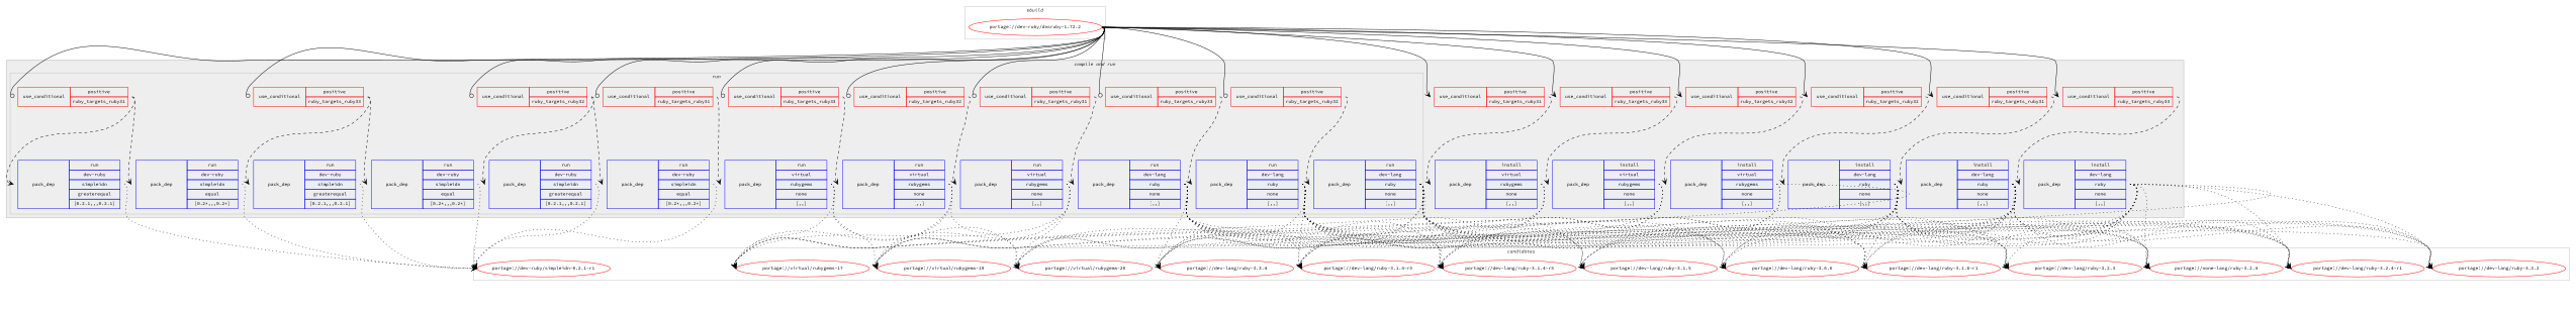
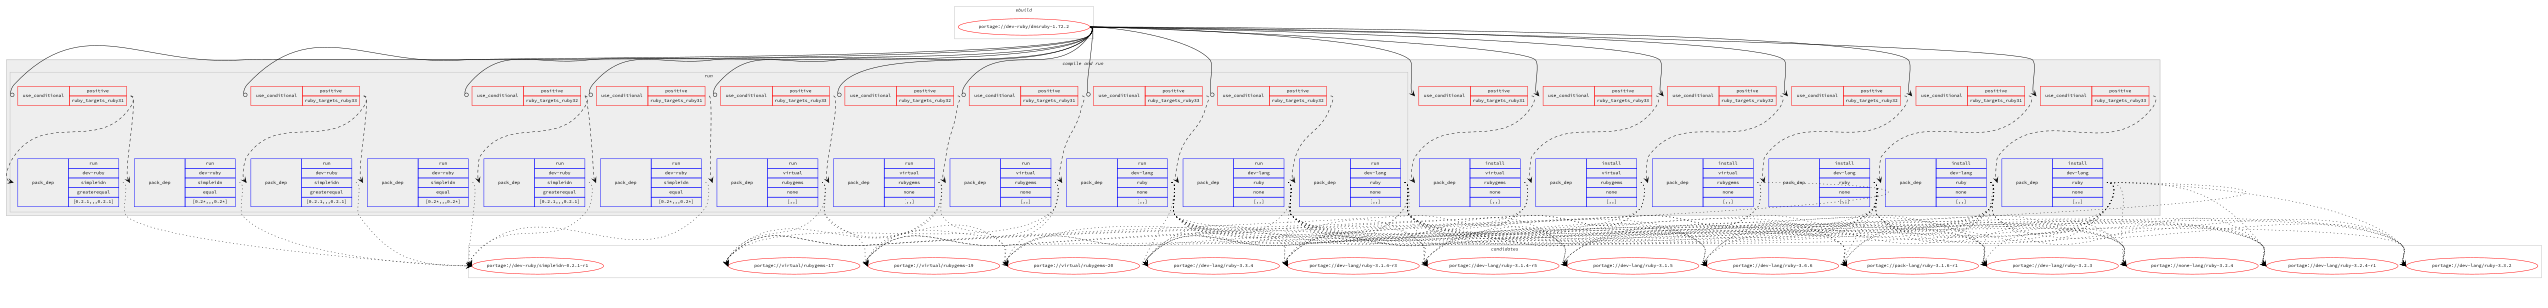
  digraph {
    compound=true
    concentrate=true
    fontname="Source Code Pro"
    fontsize=10
    newrank=true
    rankdir=TB
    ranksep=1.5
    node [color=red fontname="Source Code Pro" fontsize=10 shape=none]
    edge [arrowhead=vee fontname="Source Code Pro" headport=w style=dotted tailport=e weight=100]
    n1 [label="portage://dev-ruby/dnsruby-1.72.2" width=4 shape=""]
    n2 [color=blue label=<<TABLE BORDER="0" CELLBORDER="1" CELLSPACING="0" CELLPADDING="4" WIDTH="220"><TR><TD ROWSPAN="6" CELLPADDING="30">pack_dep</TD></TR><TR><TD WIDTH="110">install</TD></TR><TR><TD>dev-lang</TD></TR><TR><TD>ruby</TD></TR><TR><TD>none</TD></TR><TR><TD>[,,]</TD></TR></TABLE>>]
    n3 [label=<<TABLE BORDER="0" CELLBORDER="1" CELLSPACING="0" CELLPADDING="4"><TR><TD ROWSPAN="3" CELLPADDING="10">use_conditional</TD></TR><TR><TD>positive</TD></TR><TR><TD>ruby_targets_ruby31</TD></TR></TABLE>>]
    n4 [color=blue label=<<TABLE BORDER="0" CELLBORDER="1" CELLSPACING="0" CELLPADDING="4" WIDTH="220"><TR><TD ROWSPAN="6" CELLPADDING="30">pack_dep</TD></TR><TR><TD WIDTH="110">install</TD></TR><TR><TD>virtual</TD></TR><TR><TD>rubygems</TD></TR><TR><TD>none</TD></TR><TR><TD>[,,]</TD></TR></TABLE>>]
    n5 [label=<<TABLE BORDER="0" CELLBORDER="1" CELLSPACING="0" CELLPADDING="4"><TR><TD ROWSPAN="3" CELLPADDING="10">use_conditional</TD></TR><TR><TD>positive</TD></TR><TR><TD>ruby_targets_ruby31</TD></TR></TABLE>>]
    n6 [color=blue label=<<TABLE BORDER="0" CELLBORDER="1" CELLSPACING="0" CELLPADDING="4" WIDTH="220"><TR><TD ROWSPAN="6" CELLPADDING="30">pack_dep</TD></TR><TR><TD WIDTH="110">install</TD></TR><TR><TD>dev-lang</TD></TR><TR><TD>ruby</TD></TR><TR><TD>none</TD></TR><TR><TD>[,,]</TD></TR></TABLE>>]
    n7 [label=<<TABLE BORDER="0" CELLBORDER="1" CELLSPACING="0" CELLPADDING="4"><TR><TD ROWSPAN="3" CELLPADDING="10">use_conditional</TD></TR><TR><TD>positive</TD></TR><TR><TD>ruby_targets_ruby32</TD></TR></TABLE>>]
    n8 [color=blue label=<<TABLE BORDER="0" CELLBORDER="1" CELLSPACING="0" CELLPADDING="4" WIDTH="220"><TR><TD ROWSPAN="6" CELLPADDING="30">pack_dep</TD></TR><TR><TD WIDTH="110">install</TD></TR><TR><TD>virtual</TD></TR><TR><TD>rubygems</TD></TR><TR><TD>none</TD></TR><TR><TD>[,,]</TD></TR></TABLE>>]
    n9 [label=<<TABLE BORDER="0" CELLBORDER="1" CELLSPACING="0" CELLPADDING="4"><TR><TD ROWSPAN="3" CELLPADDING="10">use_conditional</TD></TR><TR><TD>positive</TD></TR><TR><TD>ruby_targets_ruby32</TD></TR></TABLE>>]
    n10 [color=blue label=<<TABLE BORDER="0" CELLBORDER="1" CELLSPACING="0" CELLPADDING="4" WIDTH="220"><TR><TD ROWSPAN="6" CELLPADDING="30">pack_dep</TD></TR><TR><TD WIDTH="110">install</TD></TR><TR><TD>dev-lang</TD></TR><TR><TD>ruby</TD></TR><TR><TD>none</TD></TR><TR><TD>[,,]</TD></TR></TABLE>>]
    n11 [label=<<TABLE BORDER="0" CELLBORDER="1" CELLSPACING="0" CELLPADDING="4"><TR><TD ROWSPAN="3" CELLPADDING="10">use_conditional</TD></TR><TR><TD>positive</TD></TR><TR><TD>ruby_targets_ruby33</TD></TR></TABLE>>]
    n12 [color=blue label=<<TABLE BORDER="0" CELLBORDER="1" CELLSPACING="0" CELLPADDING="4" WIDTH="220"><TR><TD ROWSPAN="6" CELLPADDING="30">pack_dep</TD></TR><TR><TD WIDTH="110">install</TD></TR><TR><TD>virtual</TD></TR><TR><TD>rubygems</TD></TR><TR><TD>none</TD></TR><TR><TD>[,,]</TD></TR></TABLE>>]
    n13 [label=<<TABLE BORDER="0" CELLBORDER="1" CELLSPACING="0" CELLPADDING="4"><TR><TD ROWSPAN="3" CELLPADDING="10">use_conditional</TD></TR><TR><TD>positive</TD></TR><TR><TD>ruby_targets_ruby33</TD></TR></TABLE>>]
    n14 [color=blue label=<<TABLE BORDER="0" CELLBORDER="1" CELLSPACING="0" CELLPADDING="4" WIDTH="220"><TR><TD ROWSPAN="6" CELLPADDING="30">pack_dep</TD></TR><TR><TD WIDTH="110">run</TD></TR><TR><TD>dev-lang</TD></TR><TR><TD>ruby</TD></TR><TR><TD>none</TD></TR><TR><TD>[,,]</TD></TR></TABLE>>]
    n15 [label=<<TABLE BORDER="0" CELLBORDER="1" CELLSPACING="0" CELLPADDING="4"><TR><TD ROWSPAN="3" CELLPADDING="10">use_conditional</TD></TR><TR><TD>positive</TD></TR><TR><TD>ruby_targets_ruby31</TD></TR></TABLE>>]
    n16 [color=blue label=<<TABLE BORDER="0" CELLBORDER="1" CELLSPACING="0" CELLPADDING="4" WIDTH="220"><TR><TD ROWSPAN="6" CELLPADDING="30">pack_dep</TD></TR><TR><TD WIDTH="110">run</TD></TR><TR><TD>dev-ruby</TD></TR><TR><TD>simpleidn</TD></TR><TR><TD>greaterequal</TD></TR><TR><TD>[0.2.1,,,0.2.1]</TD></TR></TABLE>>]
    n17 [color=blue label=<<TABLE BORDER="0" CELLBORDER="1" CELLSPACING="0" CELLPADDING="4" WIDTH="220"><TR><TD ROWSPAN="6" CELLPADDING="30">pack_dep</TD></TR><TR><TD WIDTH="110">run</TD></TR><TR><TD>dev-ruby</TD></TR><TR><TD>simpleidn</TD></TR><TR><TD>equal</TD></TR><TR><TD>[0.2*,,,0.2*]</TD></TR></TABLE>>]
    n18 [label=<<TABLE BORDER="0" CELLBORDER="1" CELLSPACING="0" CELLPADDING="4"><TR><TD ROWSPAN="3" CELLPADDING="10">use_conditional</TD></TR><TR><TD>positive</TD></TR><TR><TD>ruby_targets_ruby31</TD></TR></TABLE>>]
    n19 [color=blue label=<<TABLE BORDER="0" CELLBORDER="1" CELLSPACING="0" CELLPADDING="4" WIDTH="220"><TR><TD ROWSPAN="6" CELLPADDING="30">pack_dep</TD></TR><TR><TD WIDTH="110">run</TD></TR><TR><TD>virtual</TD></TR><TR><TD>rubygems</TD></TR><TR><TD>none</TD></TR><TR><TD>[,,]</TD></TR></TABLE>>]
    n20 [label=<<TABLE BORDER="0" CELLBORDER="1" CELLSPACING="0" CELLPADDING="4"><TR><TD ROWSPAN="3" CELLPADDING="10">use_conditional</TD></TR><TR><TD>positive</TD></TR><TR><TD>ruby_targets_ruby31</TD></TR></TABLE>>]
    n21 [color=blue label=<<TABLE BORDER="0" CELLBORDER="1" CELLSPACING="0" CELLPADDING="4" WIDTH="220"><TR><TD ROWSPAN="6" CELLPADDING="30">pack_dep</TD></TR><TR><TD WIDTH="110">run</TD></TR><TR><TD>dev-lang</TD></TR><TR><TD>ruby</TD></TR><TR><TD>none</TD></TR><TR><TD>[,,]</TD></TR></TABLE>>]
    n22 [label=<<TABLE BORDER="0" CELLBORDER="1" CELLSPACING="0" CELLPADDING="4"><TR><TD ROWSPAN="3" CELLPADDING="10">use_conditional</TD></TR><TR><TD>positive</TD></TR><TR><TD>ruby_targets_ruby32</TD></TR></TABLE>>]
    n23 [color=blue label=<<TABLE BORDER="0" CELLBORDER="1" CELLSPACING="0" CELLPADDING="4" WIDTH="220"><TR><TD ROWSPAN="6" CELLPADDING="30">pack_dep</TD></TR><TR><TD WIDTH="110">run</TD></TR><TR><TD>dev-ruby</TD></TR><TR><TD>simpleidn</TD></TR><TR><TD>greaterequal</TD></TR><TR><TD>[0.2.1,,,0.2.1]</TD></TR></TABLE>>]
    n24 [color=blue label=<<TABLE BORDER="0" CELLBORDER="1" CELLSPACING="0" CELLPADDING="4" WIDTH="220"><TR><TD ROWSPAN="6" CELLPADDING="30">pack_dep</TD></TR><TR><TD WIDTH="110">run</TD></TR><TR><TD>dev-ruby</TD></TR><TR><TD>simpleidn</TD></TR><TR><TD>equal</TD></TR><TR><TD>[0.2*,,,0.2*]</TD></TR></TABLE>>]
    n25 [label=<<TABLE BORDER="0" CELLBORDER="1" CELLSPACING="0" CELLPADDING="4"><TR><TD ROWSPAN="3" CELLPADDING="10">use_conditional</TD></TR><TR><TD>positive</TD></TR><TR><TD>ruby_targets_ruby32</TD></TR></TABLE>>]
    n26 [color=blue label=<<TABLE BORDER="0" CELLBORDER="1" CELLSPACING="0" CELLPADDING="4" WIDTH="220"><TR><TD ROWSPAN="6" CELLPADDING="30">pack_dep</TD></TR><TR><TD WIDTH="110">run</TD></TR><TR><TD>virtual</TD></TR><TR><TD>rubygems</TD></TR><TR><TD>none</TD></TR><TR><TD>[,,]</TD></TR></TABLE>>]
    n27 [label=<<TABLE BORDER="0" CELLBORDER="1" CELLSPACING="0" CELLPADDING="4"><TR><TD ROWSPAN="3" CELLPADDING="10">use_conditional</TD></TR><TR><TD>positive</TD></TR><TR><TD>ruby_targets_ruby32</TD></TR></TABLE>>]
    n28 [color=blue label=<<TABLE BORDER="0" CELLBORDER="1" CELLSPACING="0" CELLPADDING="4" WIDTH="220"><TR><TD ROWSPAN="6" CELLPADDING="30">pack_dep</TD></TR><TR><TD WIDTH="110">run</TD></TR><TR><TD>dev-lang</TD></TR><TR><TD>ruby</TD></TR><TR><TD>none</TD></TR><TR><TD>[,,]</TD></TR></TABLE>>]
    n29 [label=<<TABLE BORDER="0" CELLBORDER="1" CELLSPACING="0" CELLPADDING="4"><TR><TD ROWSPAN="3" CELLPADDING="10">use_conditional</TD></TR><TR><TD>positive</TD></TR><TR><TD>ruby_targets_ruby33</TD></TR></TABLE>>]
    n30 [color=blue label=<<TABLE BORDER="0" CELLBORDER="1" CELLSPACING="0" CELLPADDING="4" WIDTH="220"><TR><TD ROWSPAN="6" CELLPADDING="30">pack_dep</TD></TR><TR><TD WIDTH="110">run</TD></TR><TR><TD>dev-ruby</TD></TR><TR><TD>simpleidn</TD></TR><TR><TD>greaterequal</TD></TR><TR><TD>[0.2.1,,,0.2.1]</TD></TR></TABLE>>]
    n31 [color=blue label=<<TABLE BORDER="0" CELLBORDER="1" CELLSPACING="0" CELLPADDING="4" WIDTH="220"><TR><TD ROWSPAN="6" CELLPADDING="30">pack_dep</TD></TR><TR><TD WIDTH="110">run</TD></TR><TR><TD>dev-ruby</TD></TR><TR><TD>simpleidn</TD></TR><TR><TD>equal</TD></TR><TR><TD>[0.2*,,,0.2*]</TD></TR></TABLE>>]
    n32 [label=<<TABLE BORDER="0" CELLBORDER="1" CELLSPACING="0" CELLPADDING="4"><TR><TD ROWSPAN="3" CELLPADDING="10">use_conditional</TD></TR><TR><TD>positive</TD></TR><TR><TD>ruby_targets_ruby33</TD></TR></TABLE>>]
    n33 [color=blue label=<<TABLE BORDER="0" CELLBORDER="1" CELLSPACING="0" CELLPADDING="4" WIDTH="220"><TR><TD ROWSPAN="6" CELLPADDING="30">pack_dep</TD></TR><TR><TD WIDTH="110">run</TD></TR><TR><TD>virtual</TD></TR><TR><TD>rubygems</TD></TR><TR><TD>none</TD></TR><TR><TD>[,,]</TD></TR></TABLE>>]
    n34 [label=<<TABLE BORDER="0" CELLBORDER="1" CELLSPACING="0" CELLPADDING="4"><TR><TD ROWSPAN="3" CELLPADDING="10">use_conditional</TD></TR><TR><TD>positive</TD></TR><TR><TD>ruby_targets_ruby33</TD></TR></TABLE>>]
    n35 [label="portage://virtual/rubygems-20" width=4 shape=""]
    n36 [label="portage://virtual/rubygems-19" width=4 shape=""]
    n37 [label="portage://virtual/rubygems-17" width=4 shape=""]
    n38 [label="portage://dev-lang/ruby-3.3.4" width=4 shape=""]
    n39 [label="portage://dev-lang/ruby-3.3.2" width=4 shape=""]
    n40 [label="portage://dev-lang/ruby-3.2.4-r1" width=4 shape=""]
    n41 [label="portage://none-lang/ruby-3.2.4" width=4 shape=""]
    n42 [label="portage://dev-lang/ruby-3.2.3" width=4 shape=""]
-   n43 [label="portage://dev-lang/ruby-3.1.6-r1" width=4 shape=""]
+   n43 [label="portage://pack-lang/ruby-3.1.6-r1" width=4 shape=""]
    n44 [label="portage://dev-lang/ruby-3.6.6" width=4 shape=""]
    n45 [label="portage://dev-lang/ruby-3.1.5" width=4 shape=""]
    n46 [label="portage://dev-lang/ruby-3.1.4-r5" width=4 shape=""]
    n47 [label="portage://dev-lang/ruby-3.1.4-r3" width=4 shape=""]
    n48 [label="portage://dev-ruby/simpleidn-0.2.1-r1" width=4 shape=""]
    subgraph cluster_1 {
      color=gray
      label=<<i>ebuild</i>>
      n1
    }
    subgraph cluster_2 {
      color=gray
      label=<<i>dependencies</i>>
      subgraph cluster_3 {
        color=gray
        fillcolor="#eeeeee"
        label=<<i>compile</i>>
        style=filled
        subgraph sub_4 {
          color=gray
          fillcolor="#eeeeee"
          label=<<i>compile</i>>
          style=filled
          n3
          subgraph sub_5 {
            color=gray
            fillcolor="#eeeeee"
            label=<<i>compile</i>>
            style=filled
            n2
          }
        }
        subgraph sub_6 {
          color=gray
          fillcolor="#eeeeee"
          label=<<i>compile</i>>
          style=filled
          n5
          subgraph sub_7 {
            color=gray
            fillcolor="#eeeeee"
            label=<<i>compile</i>>
            style=filled
            n4
          }
        }
        subgraph sub_8 {
          color=gray
          fillcolor="#eeeeee"
          label=<<i>compile</i>>
          style=filled
          n7
          subgraph sub_9 {
            color=gray
            fillcolor="#eeeeee"
            label=<<i>compile</i>>
            style=filled
            n6
          }
        }
        subgraph sub_10 {
          color=gray
          fillcolor="#eeeeee"
          label=<<i>compile</i>>
          style=filled
          n9
          subgraph sub_11 {
            color=gray
            fillcolor="#eeeeee"
            label=<<i>compile</i>>
            style=filled
            n8
          }
        }
        subgraph sub_12 {
          color=gray
          fillcolor="#eeeeee"
          label=<<i>compile</i>>
          style=filled
          n11
          subgraph sub_13 {
            color=gray
            fillcolor="#eeeeee"
            label=<<i>compile</i>>
            style=filled
            n10
          }
        }
        subgraph sub_14 {
          color=gray
          fillcolor="#eeeeee"
          label=<<i>compile</i>>
          style=filled
          n13
          subgraph sub_15 {
            color=gray
            fillcolor="#eeeeee"
            label=<<i>compile</i>>
            style=filled
            n12
          }
        }
      }
      subgraph cluster_16 {
        color=gray
        fillcolor="#eeeeee"
        label=<<i>compile and run</i>>
        style=filled
      }
      subgraph cluster_17 {
        color=gray
        fillcolor="#eeeeee"
        label=<<i>run</i>>
        style=filled
        subgraph sub_18 {
          color=gray
          fillcolor="#eeeeee"
          label=<<i>run</i>>
          style=filled
          n15
          subgraph sub_19 {
            color=gray
            fillcolor="#eeeeee"
            label=<<i>run</i>>
            style=filled
            n14
          }
        }
        subgraph sub_20 {
          color=gray
          fillcolor="#eeeeee"
          label=<<i>run</i>>
          style=filled
          n18
          subgraph sub_21 {
            color=gray
            fillcolor="#eeeeee"
            label=<<i>run</i>>
            style=filled
            n16
          }
          subgraph sub_22 {
            color=gray
            fillcolor="#eeeeee"
            label=<<i>run</i>>
            style=filled
            n17
          }
        }
        subgraph sub_23 {
          color=gray
          fillcolor="#eeeeee"
          label=<<i>run</i>>
          style=filled
          n20
          subgraph sub_24 {
            color=gray
            fillcolor="#eeeeee"
            label=<<i>run</i>>
            style=filled
            n19
          }
        }
        subgraph sub_25 {
          color=gray
          fillcolor="#eeeeee"
          label=<<i>run</i>>
          style=filled
          n22
          subgraph sub_26 {
            color=gray
            fillcolor="#eeeeee"
            label=<<i>run</i>>
            style=filled
            n21
          }
        }
        subgraph sub_27 {
          color=gray
          fillcolor="#eeeeee"
          label=<<i>run</i>>
          style=filled
          n25
          subgraph sub_28 {
            color=gray
            fillcolor="#eeeeee"
            label=<<i>run</i>>
            style=filled
            n23
          }
          subgraph sub_29 {
            color=gray
            fillcolor="#eeeeee"
            label=<<i>run</i>>
            style=filled
            n24
          }
        }
        subgraph sub_30 {
          color=gray
          fillcolor="#eeeeee"
          label=<<i>run</i>>
          style=filled
          n27
          subgraph sub_31 {
            color=gray
            fillcolor="#eeeeee"
            label=<<i>run</i>>
            style=filled
            n26
          }
        }
        subgraph sub_32 {
          color=gray
          fillcolor="#eeeeee"
          label=<<i>run</i>>
          style=filled
          n29
          subgraph sub_33 {
            color=gray
            fillcolor="#eeeeee"
            label=<<i>run</i>>
            style=filled
            n28
          }
        }
        subgraph sub_34 {
          color=gray
          fillcolor="#eeeeee"
          label=<<i>run</i>>
          style=filled
          n32
          subgraph sub_35 {
            color=gray
            fillcolor="#eeeeee"
            label=<<i>run</i>>
            style=filled
            n30
          }
          subgraph sub_36 {
            color=gray
            fillcolor="#eeeeee"
            label=<<i>run</i>>
            style=filled
            n31
          }
        }
        subgraph sub_37 {
          color=gray
          fillcolor="#eeeeee"
          label=<<i>run</i>>
          style=filled
          n34
          subgraph sub_38 {
            color=gray
            fillcolor="#eeeeee"
            label=<<i>run</i>>
            style=filled
            n33
          }
        }
      }
    }
    subgraph cluster_39 {
      color=gray
      label=<<i>candidates</i>>
      rank=same
      subgraph sub_40 {
        color=black
        label=<<i>candidates</i>>
        nodesep=1
        rank=same
        n38
        n39
        n40
        n41
        n42
        n43
        n44
        n45
        n46
        n47
      }
      subgraph sub_41 {
        color=black
        label=<<i>candidates</i>>
        nodesep=1
        rank=same
        n35
        n36
        n37
      }
      subgraph sub_42 {
        color=black
        label=<<i>candidates</i>>
        nodesep=1
        rank=same
        n38
        n39
        n40
        n41
        n42
        n43
        n44
        n45
        n46
        n47
      }
      subgraph sub_43 {
        color=black
        label=<<i>candidates</i>>
        nodesep=1
        rank=same
        n35
        n36
        n37
      }
      subgraph sub_44 {
        color=black
        label=<<i>candidates</i>>
        nodesep=1
        rank=same
        n38
        n39
        n40
        n41
        n42
        n43
        n44
        n45
        n46
        n47
      }
      subgraph sub_45 {
        color=black
        label=<<i>candidates</i>>
        nodesep=1
        rank=same
        n35
        n36
        n37
      }
      subgraph sub_46 {
        color=black
        label=<<i>candidates</i>>
        nodesep=1
        rank=same
        n38
        n39
        n40
        n41
        n42
        n43
        n44
        n45
        n46
        n47
      }
      subgraph sub_47 {
        color=black
        label=<<i>candidates</i>>
        nodesep=1
        rank=same
        n48
      }
      subgraph sub_48 {
        color=black
        label=<<i>candidates</i>>
        nodesep=1
        rank=same
        n48
      }
      subgraph sub_49 {
        color=black
        label=<<i>candidates</i>>
        nodesep=1
        rank=same
        n35
        n36
        n37
      }
      subgraph sub_50 {
        color=black
        label=<<i>candidates</i>>
        nodesep=1
        rank=same
        n38
        n39
        n40
        n41
        n42
        n43
        n44
        n45
        n46
        n47
      }
      subgraph sub_51 {
        color=black
        label=<<i>candidates</i>>
        nodesep=1
        rank=same
        n48
      }
      subgraph sub_52 {
        color=black
        label=<<i>candidates</i>>
        nodesep=1
        rank=same
        n48
      }
      subgraph sub_53 {
        color=black
        label=<<i>candidates</i>>
        nodesep=1
        rank=same
        n35
        n36
        n37
      }
      subgraph sub_54 {
        color=black
        label=<<i>candidates</i>>
        nodesep=1
        rank=same
        n38
        n39
        n40
        n41
        n42
        n43
        n44
        n45
        n46
        n47
      }
      subgraph sub_55 {
        color=black
        label=<<i>candidates</i>>
        nodesep=1
        rank=same
        n48
      }
      subgraph sub_56 {
        color=black
        label=<<i>candidates</i>>
        nodesep=1
        rank=same
        n48
      }
      subgraph sub_57 {
        color=black
        label=<<i>candidates</i>>
        nodesep=1
        rank=same
        n35
        n36
        n37
      }
    }
    n1 -> n3 [style=solid weight=20]
    n1 -> n5 [style=solid weight=20]
    n1 -> n7 [style=solid weight=20]
    n1 -> n9 [style=solid weight=20]
    n1 -> n11 [style=solid weight=20]
    n1 -> n13 [style=solid weight=20]
    n1 -> n15 [arrowhead=odot style=solid weight=20]
    n1 -> n18 [arrowhead=odot style=solid weight=20]
    n1 -> n20 [arrowhead=odot style=solid weight=20]
    n1 -> n22 [arrowhead=odot style=solid weight=20]
    n1 -> n25 [arrowhead=odot style=solid weight=20]
    n1 -> n27 [arrowhead=odot style=solid weight=20]
    n1 -> n29 [arrowhead=odot style=solid weight=20]
    n1 -> n32 [arrowhead=odot style=solid weight=20]
    n1 -> n34 [arrowhead=odot style=solid weight=20]
    n2 -> n38
    n2 -> n39
    n2 -> n40
    n2 -> n41
    n2 -> n42
    n2 -> n43
    n2 -> n44
    n2 -> n45
    n2 -> n46
    n2 -> n47
    n3 -> n2 [style=dashed weight=20]
    n4 -> n35
    n4 -> n36
    n4 -> n37
    n5 -> n4 [style=dashed weight=20]
    n6 -> n38
    n6 -> n39
    n6 -> n40
    n6 -> n41
    n6 -> n42
    n6 -> n43
    n6 -> n44
    n6 -> n45
    n6 -> n46
    n6 -> n47
    n7 -> n6 [style=dashed weight=20]
    n8 -> n35
    n8 -> n36
    n8 -> n37
    n9 -> n8 [style=dashed weight=20]
    n10 -> n38
    n10 -> n39
    n10 -> n40
    n10 -> n41
    n10 -> n42
    n10 -> n43
    n10 -> n44
    n10 -> n45
    n10 -> n46
    n10 -> n47
    n11 -> n10 [style=dashed weight=20]
    n12 -> n35
    n12 -> n36
    n12 -> n37
    n13 -> n12 [style=dashed weight=20]
    n14 -> n38
    n14 -> n39
    n14 -> n40
    n14 -> n41
    n14 -> n42
    n14 -> n43
    n14 -> n44
    n14 -> n45
    n14 -> n46
    n14 -> n47
    n15 -> n14 [style=dashed weight=20]
    n16 -> n48
    n17 -> n48
    n18 -> n16 [style=dashed weight=20]
    n18 -> n17 [style=dashed weight=20]
    n19 -> n35
    n19 -> n36
    n19 -> n37
    n20 -> n19 [style=dashed weight=20]
    n21 -> n38
    n21 -> n39
    n21 -> n40
    n21 -> n41
    n21 -> n42
    n21 -> n43
    n21 -> n44
    n21 -> n45
    n21 -> n46
    n21 -> n47
    n22 -> n21 [style=dashed weight=20]
    n23 -> n48
    n24 -> n48
    n25 -> n23 [style=dashed weight=20]
    n25 -> n24 [style=dashed weight=20]
    n26 -> n35
    n26 -> n36
    n26 -> n37
    n27 -> n26 [style=dashed weight=20]
    n28 -> n38
    n28 -> n39
    n28 -> n40
    n28 -> n41
    n28 -> n42
    n28 -> n43
    n28 -> n44
    n28 -> n45
    n28 -> n46
    n28 -> n47
    n29 -> n28 [style=dashed weight=20]
    n30 -> n48
    n31 -> n48
    n32 -> n30 [style=dashed weight=20]
    n32 -> n31 [style=dashed weight=20]
    n33 -> n35
    n33 -> n36
    n33 -> n37
    n34 -> n33 [style=dashed weight=20]
  }
